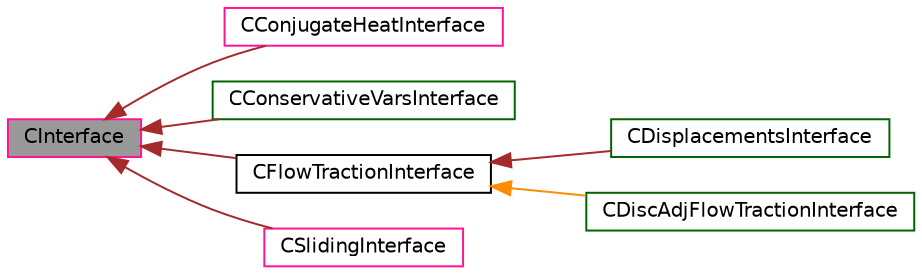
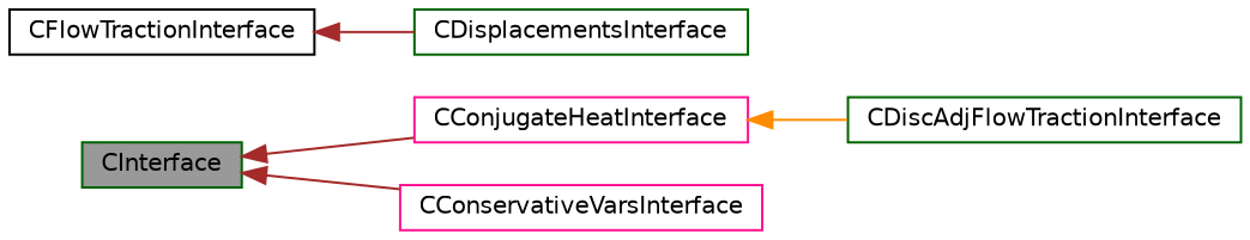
  digraph {
    rankdir=LR
    node [color=darkgreen fillcolor=white fontname=Helvetica fontsize=10 shape=box style=filled]
    edge [color=brown dir=back fontname=Helvetica fontsize=10 labelfontname=Helvetica labelfontsize=10 style=solid]
-   n1 [color=deeppink fillcolor=grey60 fontcolor=black height=0.2 label=CInterface width=0.4]
+   n1 [fillcolor=grey60 fontcolor=black height=0.2 label=CInterface width=0.4]
    n2 [color=deeppink height=0.2 label=CConjugateHeatInterface width=0.4]
-   n3 [height=0.2 label=CConservativeVarsInterface width=0.4]
+   n3 [color=deeppink height=0.2 label=CConservativeVarsInterface width=0.4]
    n4 [color=black height=0.2 label=CFlowTractionInterface width=0.4]
-   n5 [color=deeppink height=0.2 label=CSlidingInterface width=0.4]
    n6 [height=0.2 label=CDisplacementsInterface width=0.4]
    n7 [height=0.2 label=CDiscAdjFlowTractionInterface width=0.4]
    n1 -> n2
    n1 -> n3
-   n1 -> n4
-   n1 -> n5
    n4 -> n6
-   n4 -> n7 [color=darkorange]
+   n2 -> n7 [color=darkorange]
  }
